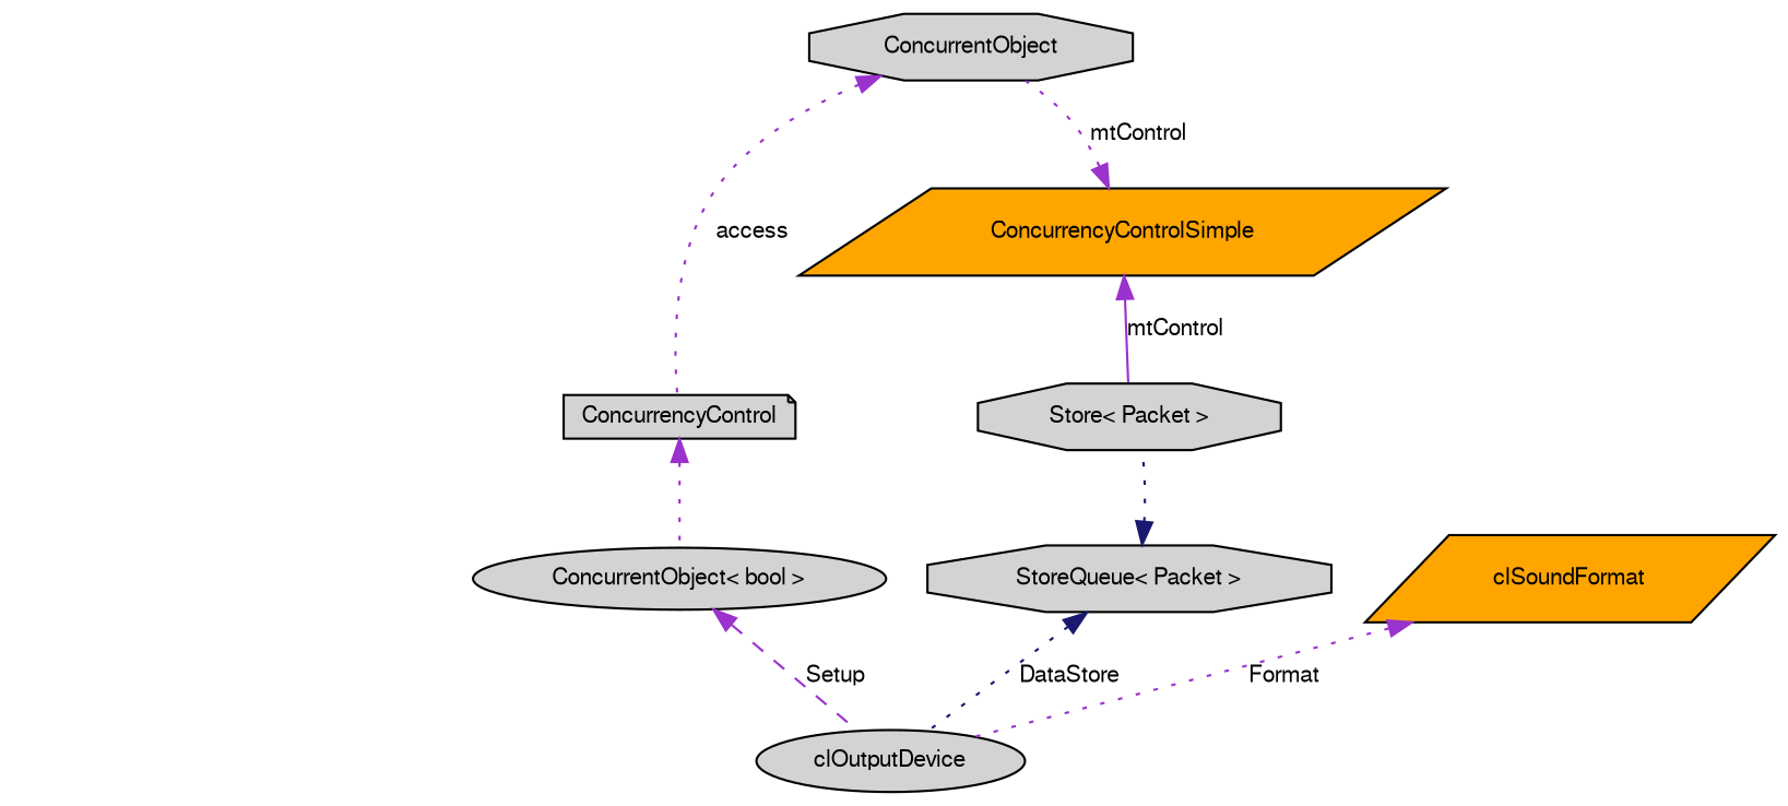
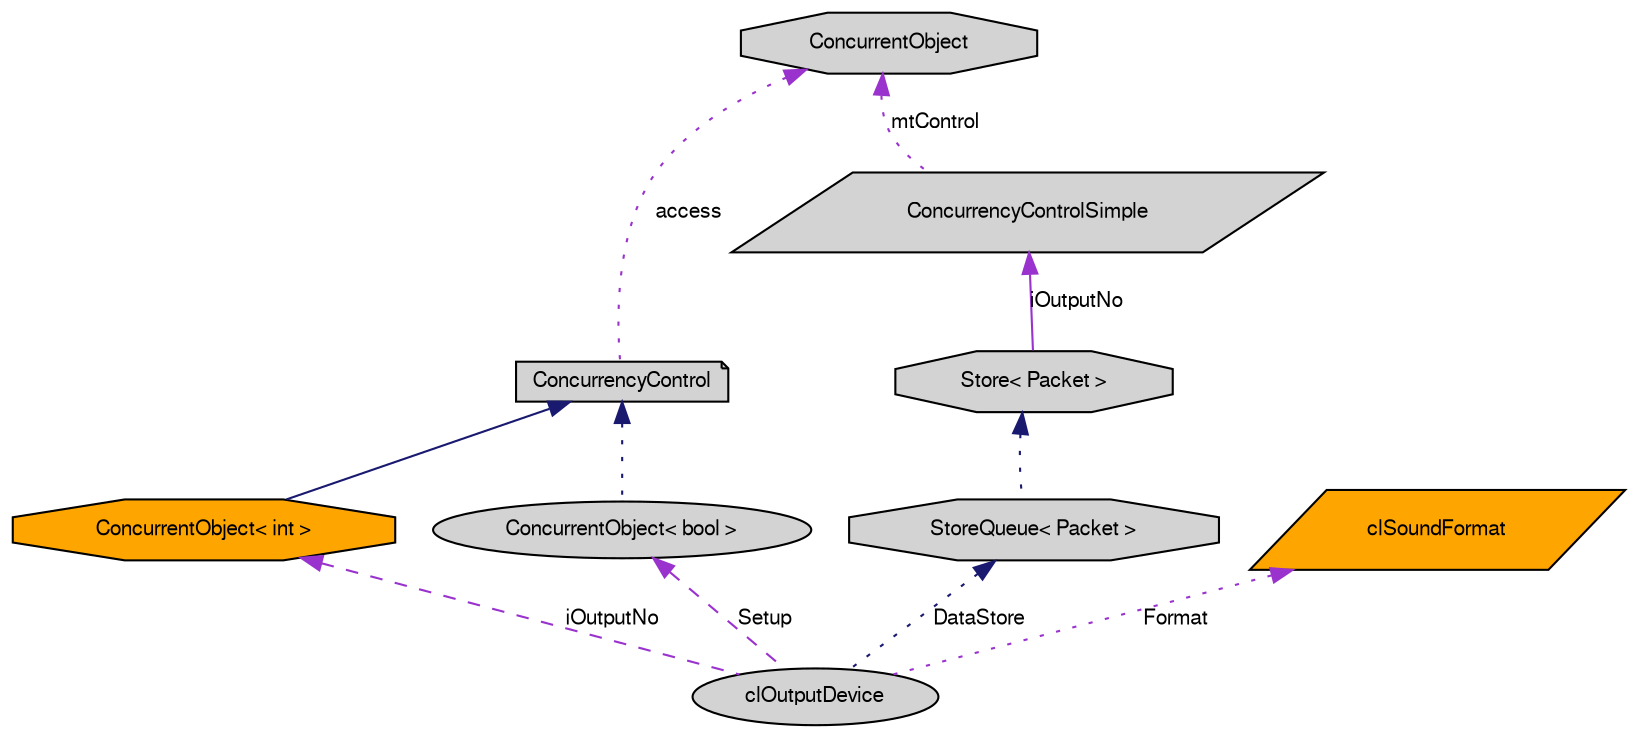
  digraph {
    node [color=black fillcolor=lightgrey fontname=FreeSans fontsize=10 shape=octagon style=filled]
    edge [color=darkorchid3 dir=back fontname=FreeSans fontsize=10 labelfontname=FreeSans labelfontsize=10 style=dotted]
    n1 [fontcolor=black height=0.2 label=clOutputDevice shape=ellipse width=0.4]
+   n2 [fillcolor=orange height=0.2 label="ConcurrentObject\< int \>" width=0.4]
    n3 [height=0.2 label=ConcurrencyControl shape=note width=0.4]
    n4 [height=0.2 label="ConcurrentObject\< bool \>" shape=ellipse width=0.4]
    n5 [height=0.2 label=ConcurrentObject width=0.4]
-   n6 [fillcolor=orange height=0.2 label=ConcurrencyControlSimple shape=parallelogram width=0.4]
+   n6 [height=0.2 label=ConcurrencyControlSimple shape=parallelogram width=0.4]
    n7 [height=0.2 label="Store\< Packet \>" width=0.4]
    n8 [fillcolor=orange height=0.2 label=clSoundFormat shape=parallelogram width=0.4]
    n9 [height=0.2 label="StoreQueue\< Packet \>" width=0.4]
-   n3 -> n4
+   n2 -> n1 [label=iOutputNo style=dashed]
+   n3 -> n2 [color=midnightblue style=solid]
+   n3 -> n4 [color=midnightblue]
    n4 -> n1 [label=Setup style=dashed]
    n5 -> n3 [label=access]
-   n6 -> n5 [label=mtControl]
-   n6 -> n7 [label=mtControl style=solid]
-   n9 -> n7 [color=midnightblue]
+   n5 -> n6 [label=mtControl]
+   n6 -> n7 [label=iOutputNo style=solid]
+   n7 -> n9 [color=midnightblue]
    n8 -> n1 [label=Format]
    n9 -> n1 [color=midnightblue label=DataStore]
  }
